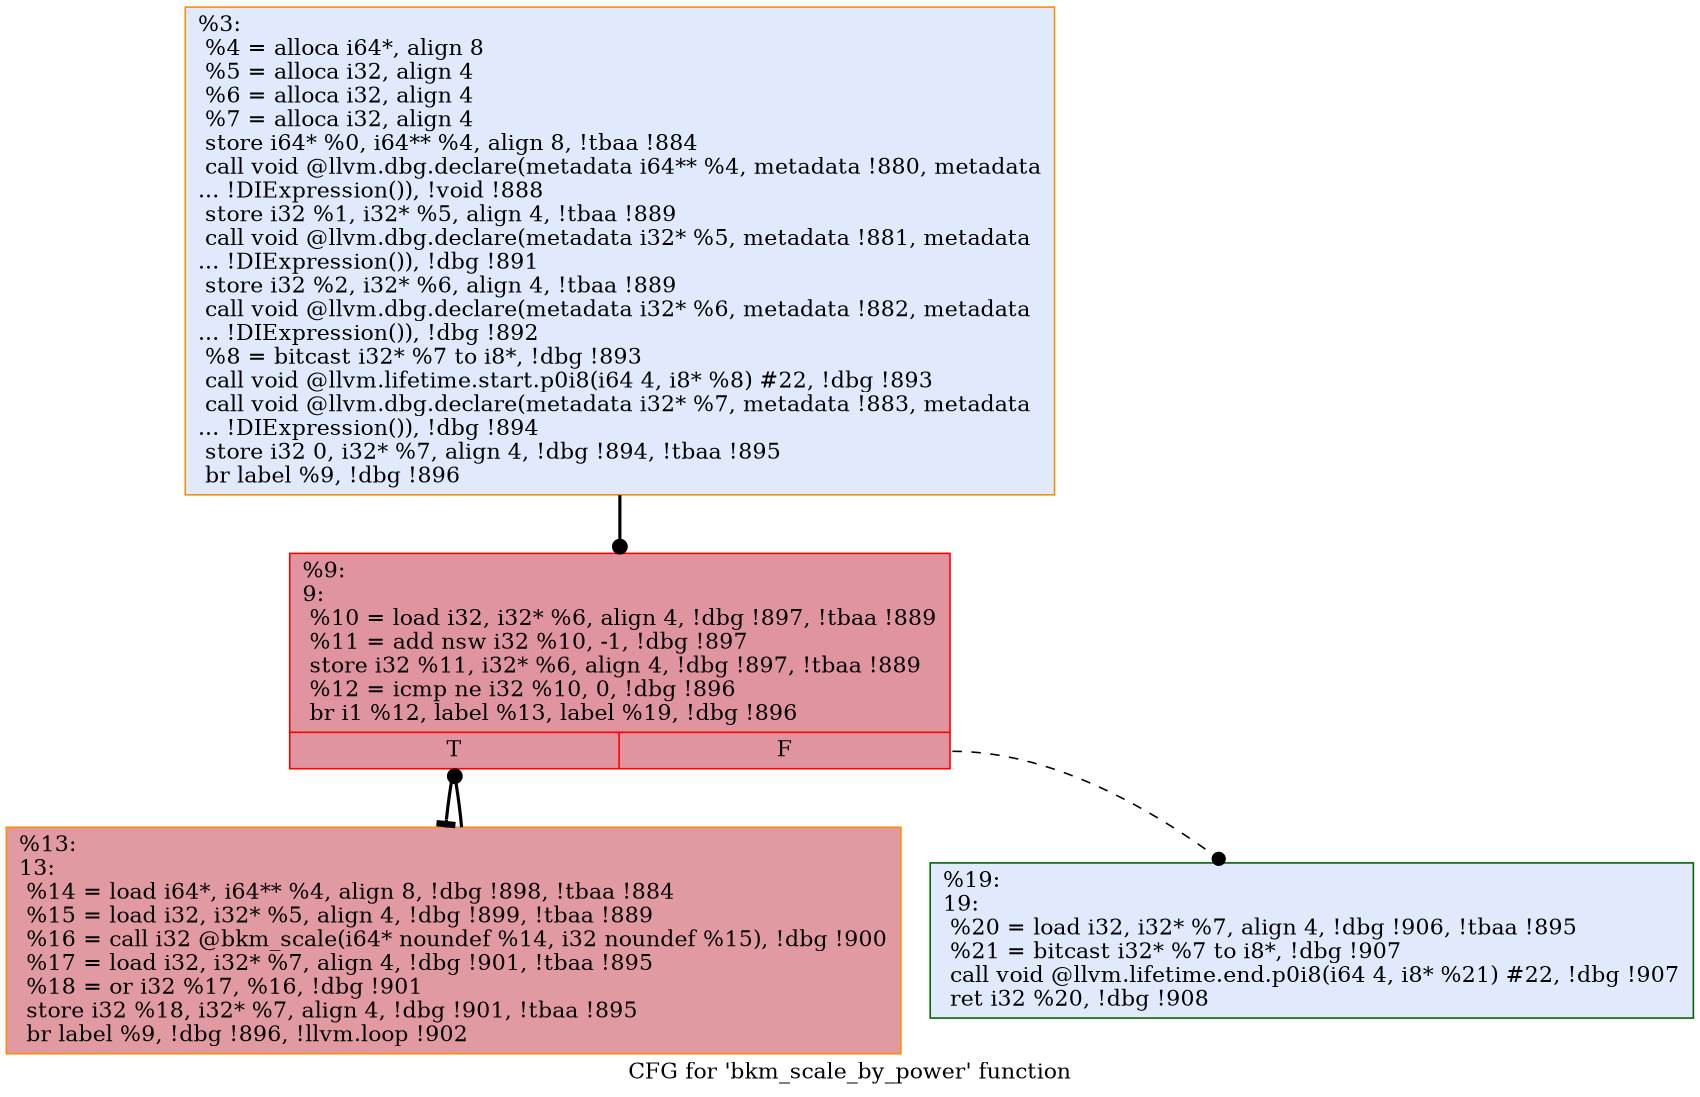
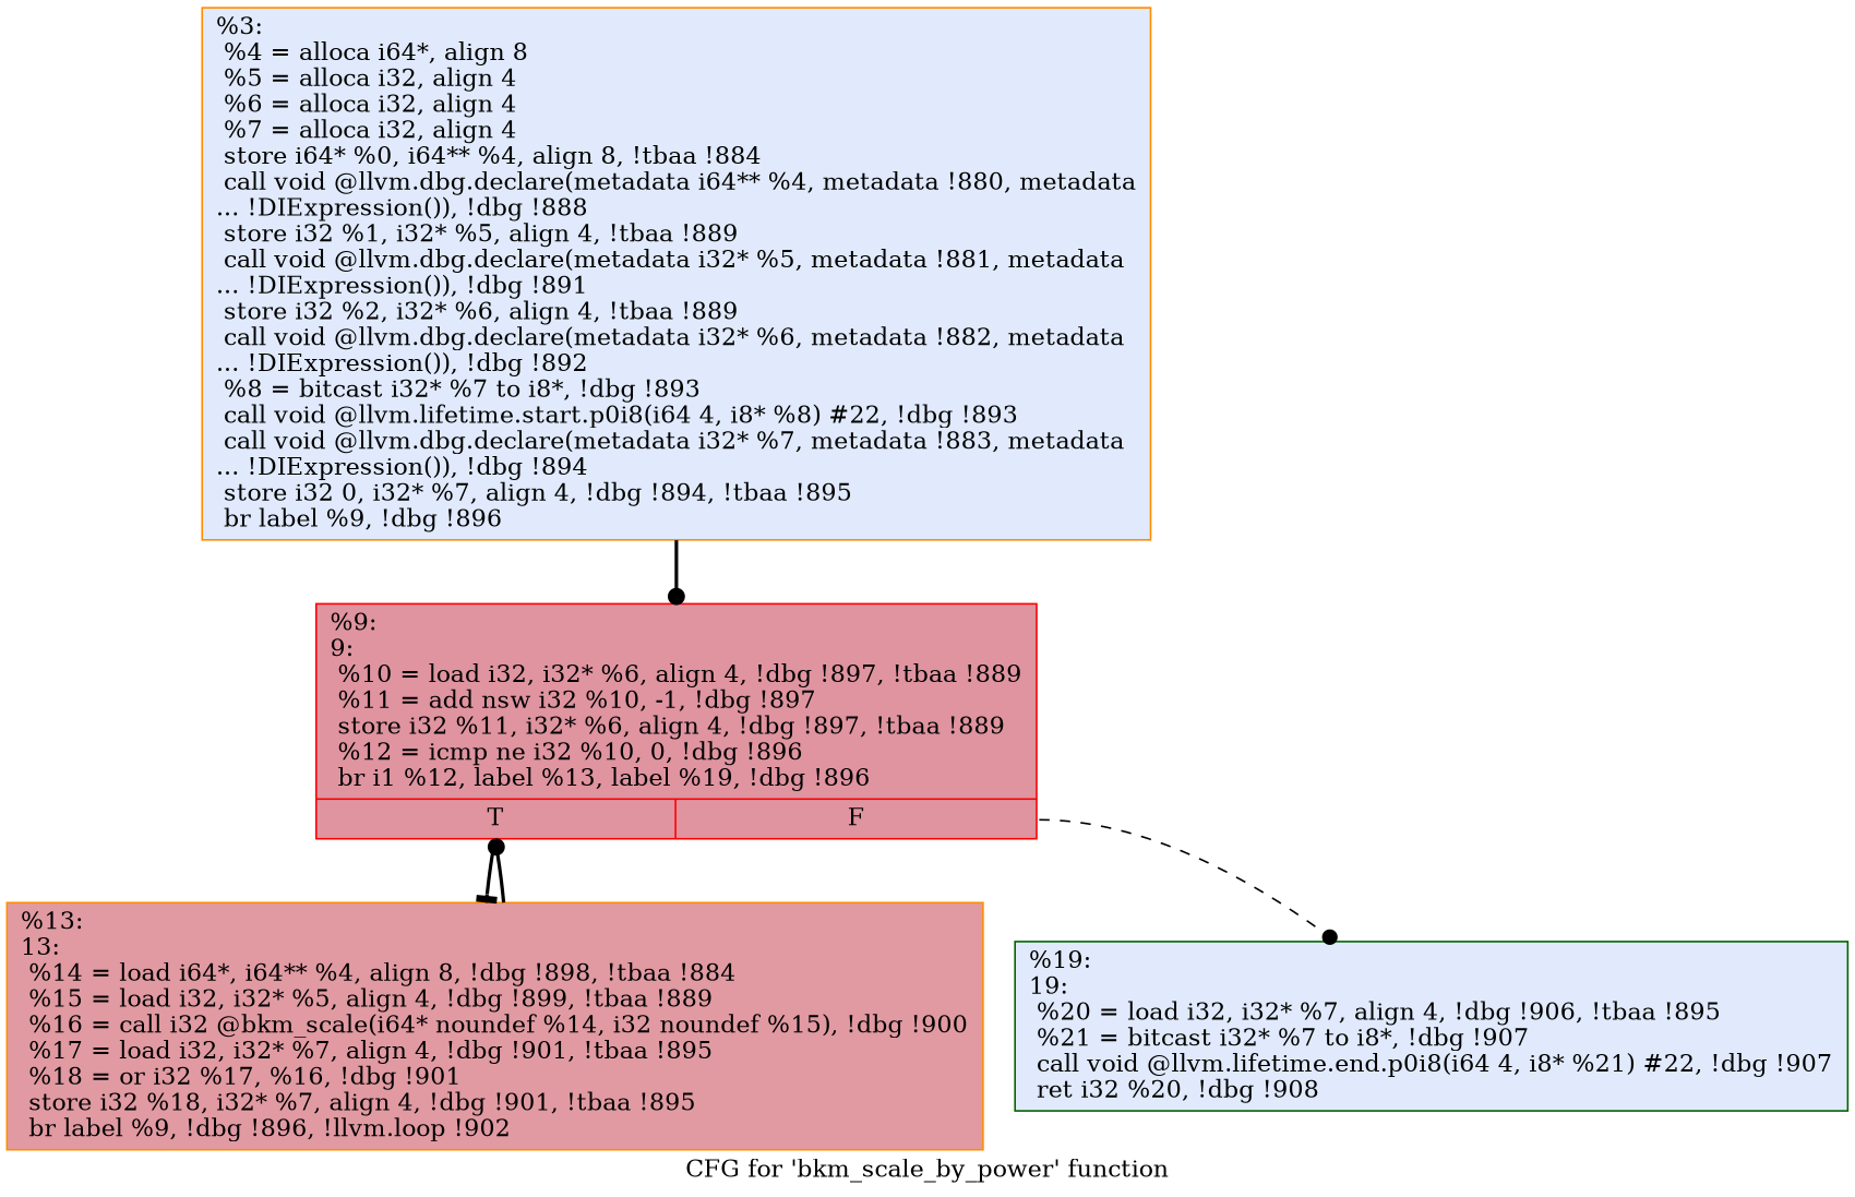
  digraph {
    label="CFG for 'bkm_scale_by_power' function"
    node [color=darkorange fillcolor="#b9d0f970" shape=record style=filled]
    edge [style=bold arrowhead=dot]
-   n1 [label="{%3:\l  %4 = alloca i64*, align 8\l  %5 = alloca i32, align 4\l  %6 = alloca i32, align 4\l  %7 = alloca i32, align 4\l  store i64* %0, i64** %4, align 8, !tbaa !884\l  call void @llvm.dbg.declare(metadata i64** %4, metadata !880, metadata\l... !DIExpression()), !void !888\l  store i32 %1, i32* %5, align 4, !tbaa !889\l  call void @llvm.dbg.declare(metadata i32* %5, metadata !881, metadata\l... !DIExpression()), !dbg !891\l  store i32 %2, i32* %6, align 4, !tbaa !889\l  call void @llvm.dbg.declare(metadata i32* %6, metadata !882, metadata\l... !DIExpression()), !dbg !892\l  %8 = bitcast i32* %7 to i8*, !dbg !893\l  call void @llvm.lifetime.start.p0i8(i64 4, i8* %8) #22, !dbg !893\l  call void @llvm.dbg.declare(metadata i32* %7, metadata !883, metadata\l... !DIExpression()), !dbg !894\l  store i32 0, i32* %7, align 4, !dbg !894, !tbaa !895\l  br label %9, !dbg !896\l}"]
+   n1 [label="{%3:\l  %4 = alloca i64*, align 8\l  %5 = alloca i32, align 4\l  %6 = alloca i32, align 4\l  %7 = alloca i32, align 4\l  store i64* %0, i64** %4, align 8, !tbaa !884\l  call void @llvm.dbg.declare(metadata i64** %4, metadata !880, metadata\l... !DIExpression()), !dbg !888\l  store i32 %1, i32* %5, align 4, !tbaa !889\l  call void @llvm.dbg.declare(metadata i32* %5, metadata !881, metadata\l... !DIExpression()), !dbg !891\l  store i32 %2, i32* %6, align 4, !tbaa !889\l  call void @llvm.dbg.declare(metadata i32* %6, metadata !882, metadata\l... !DIExpression()), !dbg !892\l  %8 = bitcast i32* %7 to i8*, !dbg !893\l  call void @llvm.lifetime.start.p0i8(i64 4, i8* %8) #22, !dbg !893\l  call void @llvm.dbg.declare(metadata i32* %7, metadata !883, metadata\l... !DIExpression()), !dbg !894\l  store i32 0, i32* %7, align 4, !dbg !894, !tbaa !895\l  br label %9, !dbg !896\l}"]
    n2 [color=red fillcolor="#b70d2870" label="{%9:\l9:                                                \l  %10 = load i32, i32* %6, align 4, !dbg !897, !tbaa !889\l  %11 = add nsw i32 %10, -1, !dbg !897\l  store i32 %11, i32* %6, align 4, !dbg !897, !tbaa !889\l  %12 = icmp ne i32 %10, 0, !dbg !896\l  br i1 %12, label %13, label %19, !dbg !896\l|{<s0>T|<s1>F}}"]
    n3 [fillcolor="#bb1b2c70" label="{%13:\l13:                                               \l  %14 = load i64*, i64** %4, align 8, !dbg !898, !tbaa !884\l  %15 = load i32, i32* %5, align 4, !dbg !899, !tbaa !889\l  %16 = call i32 @bkm_scale(i64* noundef %14, i32 noundef %15), !dbg !900\l  %17 = load i32, i32* %7, align 4, !dbg !901, !tbaa !895\l  %18 = or i32 %17, %16, !dbg !901\l  store i32 %18, i32* %7, align 4, !dbg !901, !tbaa !895\l  br label %9, !dbg !896, !llvm.loop !902\l}"]
    n4 [color=darkgreen label="{%19:\l19:                                               \l  %20 = load i32, i32* %7, align 4, !dbg !906, !tbaa !895\l  %21 = bitcast i32* %7 to i8*, !dbg !907\l  call void @llvm.lifetime.end.p0i8(i64 4, i8* %21) #22, !dbg !907\l  ret i32 %20, !dbg !908\l}"]
    n1 -> n2
    n2 -> n3 [tailport=s0 arrowhead=tee]
    n2 -> n4 [tailport=s1 style=dashed]
    n3 -> n2
  }
